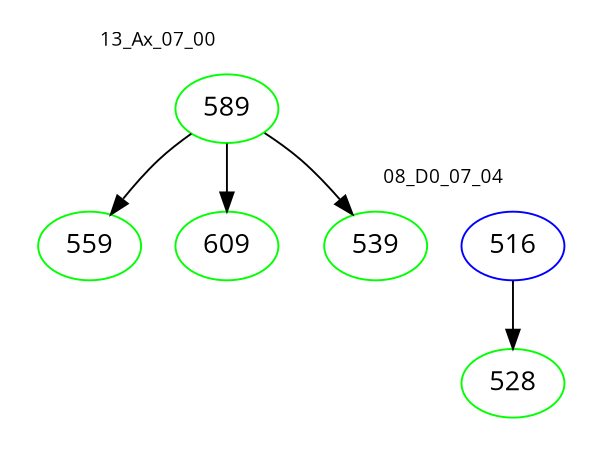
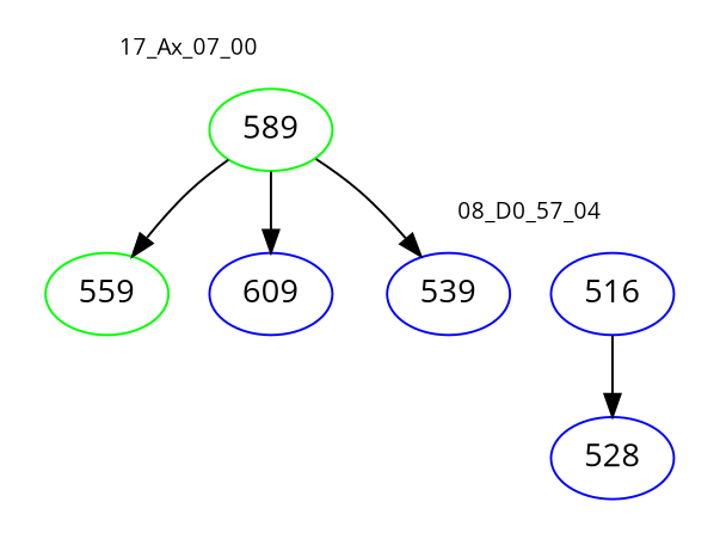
  digraph {
    fontname="Open Sans"
    node [color=green fontname="Open Sans"]
    edge [color=black fontname="Open Sans"]
    n1 [label=589]
    n2 [label=559]
-   n3 [label=609]
+   n3 [color=blue label=609]
    n4 [color=blue label=516]
-   n5 [label=539]
-   n6 [label=528]
+   n5 [color=blue label=539]
+   n6 [color=blue label=528]
    subgraph cluster_1 {
      color=white
      fontsize=10
-     label="13_Ax_07_00"
+     label="17_Ax_07_00"
      n1
      n2
      n3
    }
    subgraph cluster_2 {
      color=white
      fontsize=10
-     label="08_D0_07_04"
+     label="08_D0_57_04"
      n4
      n5
      n6
    }
    n1 -> n2
    n1 -> n3
    n1 -> n5
    n4 -> n6
  }
